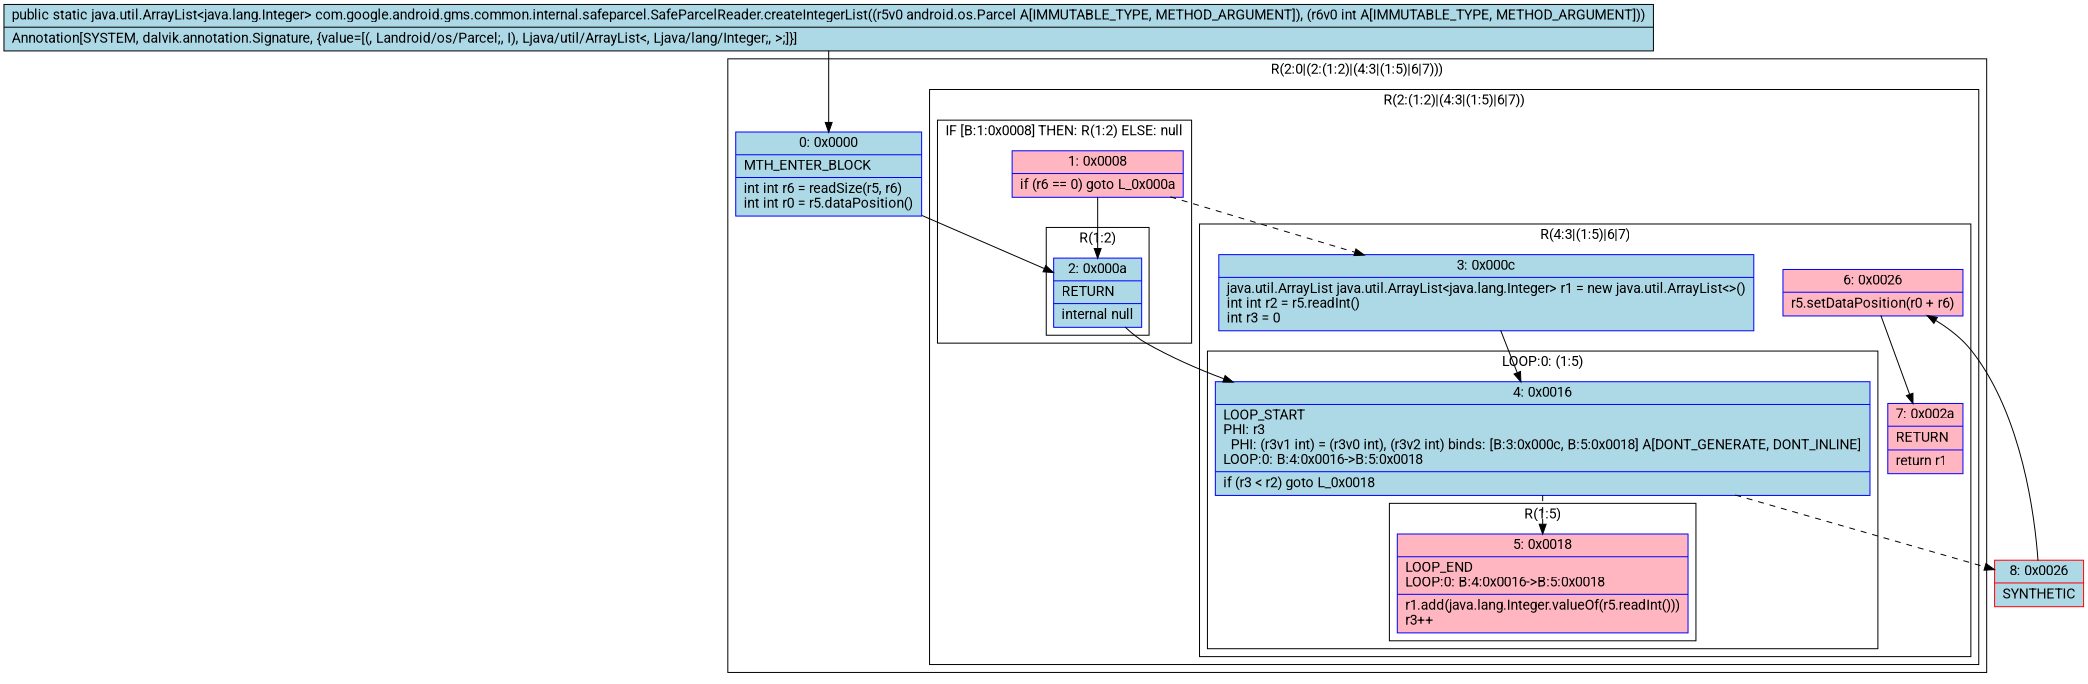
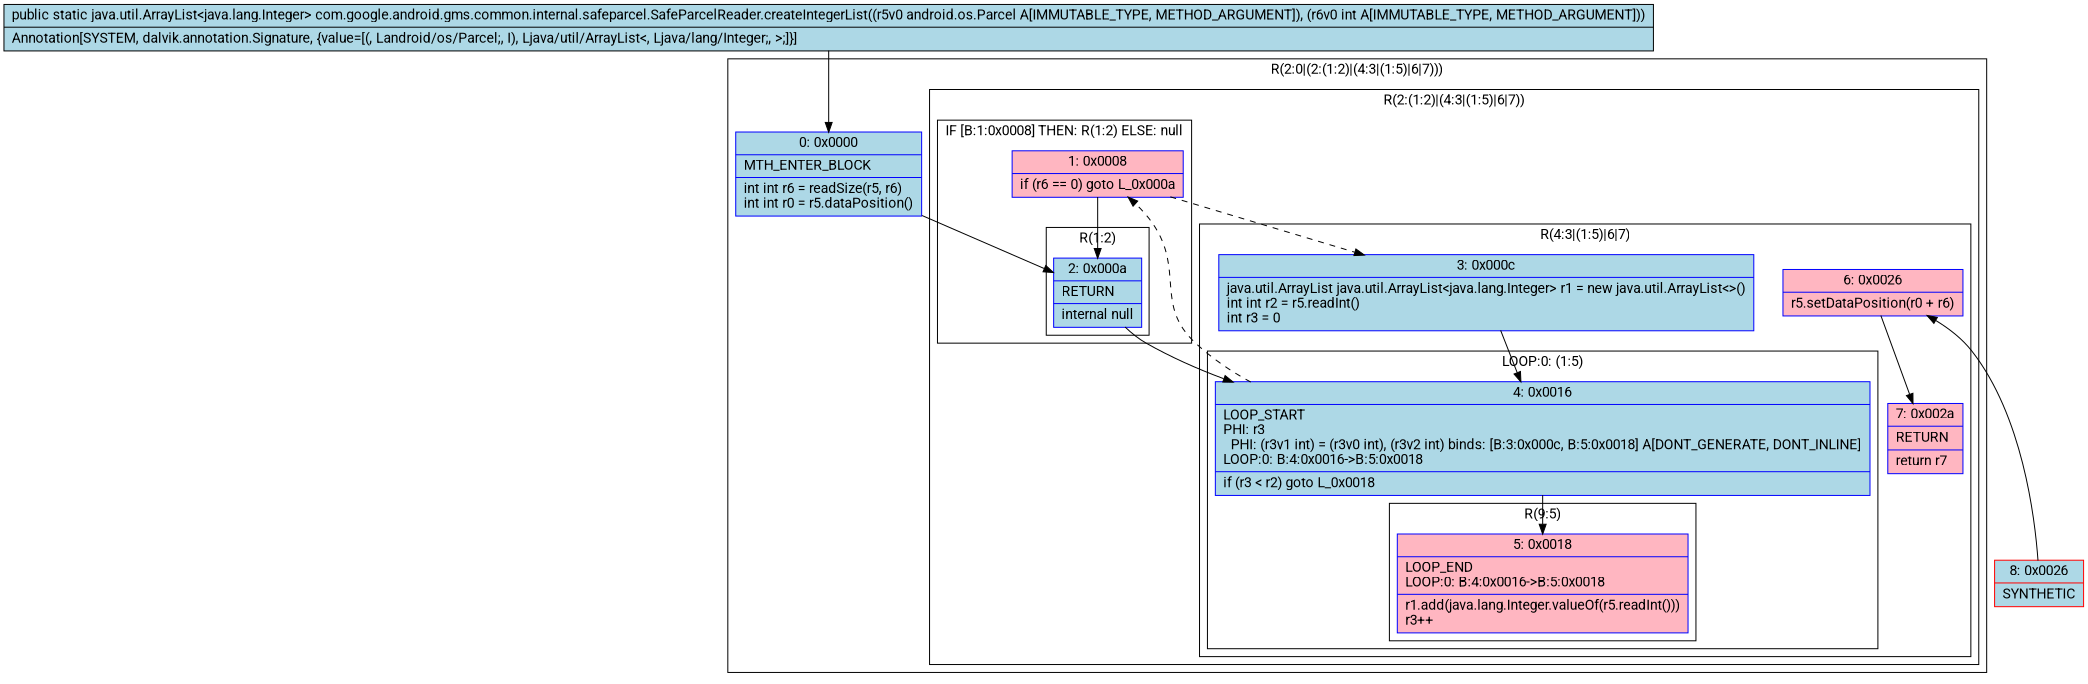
  digraph {
    fontname=Roboto
    node [color=blue fillcolor=lightblue fontname=Roboto shape=record style=filled]
    edge [fontname=Roboto]
    n1 [label="{2\:\ 0x000a|RETURN\l|internal null\l}"]
    n2 [fillcolor=lightpink label="{1\:\ 0x0008|if (r6 == 0) goto L_0x000a\l}"]
    n3 [fillcolor=lightpink label="{5\:\ 0x0018|LOOP_END\lLOOP:0: B:4:0x0016\-\>B:5:0x0018\l|r1.add(java.lang.Integer.valueOf(r5.readInt()))\lr3++\l}"]
    n4 [label="{4\:\ 0x0016|LOOP_START\lPHI: r3 \l  PHI: (r3v1 int) = (r3v0 int), (r3v2 int) binds: [B:3:0x000c, B:5:0x0018] A[DONT_GENERATE, DONT_INLINE]\lLOOP:0: B:4:0x0016\-\>B:5:0x0018\l|if (r3 \< r2) goto L_0x0018\l}"]
    n5 [label="{3\:\ 0x000c|java.util.ArrayList java.util.ArrayList\<java.lang.Integer\> r1 = new java.util.ArrayList\<\>()\lint int r2 = r5.readInt()\lint r3 = 0\l}"]
    n6 [fillcolor=lightpink label="{6\:\ 0x0026|r5.setDataPosition(r0 + r6)\l}"]
-   n7 [fillcolor=lightpink label="{7\:\ 0x002a|RETURN\l|return r1\l}"]
+   n7 [fillcolor=lightpink label="{7\:\ 0x002a|RETURN\l|return r7\l}"]
    n8 [label="{0\:\ 0x0000|MTH_ENTER_BLOCK\l|int int r6 = readSize(r5, r6)\lint int r0 = r5.dataPosition()\l}"]
    n9 [color=red label="{8\:\ 0x0026|SYNTHETIC\l}"]
    n10 [label="{public static java.util.ArrayList\<java.lang.Integer\> com.google.android.gms.common.internal.safeparcel.SafeParcelReader.createIntegerList((r5v0 android.os.Parcel A[IMMUTABLE_TYPE, METHOD_ARGUMENT]), (r6v0 int A[IMMUTABLE_TYPE, METHOD_ARGUMENT]))  | Annotation[SYSTEM, dalvik.annotation.Signature, \{value=[(, Landroid\/os\/Parcel;, I), Ljava\/util\/ArrayList\<, Ljava\/lang\/Integer;, \>;]\}]\l}" color=""]
    subgraph cluster_1 {
      label="R(2:0|(2:(1:2)|(4:3|(1:5)|6|7)))"
      n8
      subgraph cluster_2 {
        label="R(2:(1:2)|(4:3|(1:5)|6|7))"
        subgraph cluster_3 {
          label="IF [B:1:0x0008] THEN: R(1:2) ELSE: null"
          n2
          subgraph cluster_4 {
            label="R(1:2)"
            n1
          }
        }
        subgraph cluster_5 {
          label="R(4:3|(1:5)|6|7)"
          n5
          n6
          n7
          subgraph cluster_6 {
            label="LOOP:0: (1:5)"
            n4
            subgraph cluster_7 {
-             label="R(1:5)"
+             label="R(9:5)"
              n3
            }
          }
        }
      }
    }
    n1 -> n4
    n2 -> n1
    n2 -> n5 [style=dashed]
-   n4 -> n3 [style=dashed]
-   n4 -> n9 [style=dashed]
+   n4 -> n3
+   n4 -> n2 [style=dashed]
    n5 -> n4
    n6 -> n7
    n8 -> n1
    n9 -> n6
    n10 -> n8
  }
